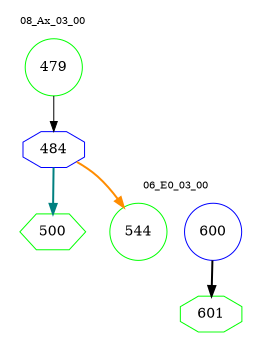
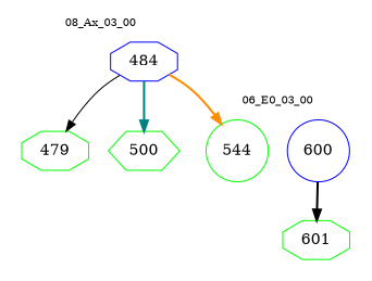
  digraph {
    node [color=green shape=circle]
    edge [color=black style=bold]
    n1 [color=blue label=484 shape=octagon]
-   n2 [label=479]
+   n2 [label=479 shape=octagon]
    n3 [label=500 shape=hexagon]
    n4 [color=blue label=600]
    n5 [label=544]
    n6 [label=601 shape=octagon]
    subgraph cluster_1 {
      color=white
      fontsize=10
      label="08_Ax_03_00"
      n1
      n2
      n3
    }
    subgraph cluster_2 {
      color=white
      fontsize=10
      label="06_E0_03_00"
      n4
      n5
      n6
    }
-   n2 -> n1 [style=solid]
+   n1 -> n2 [style=solid]
    n1 -> n3 [color=teal]
    n1 -> n5 [color=darkorange]
    n4 -> n6
  }
